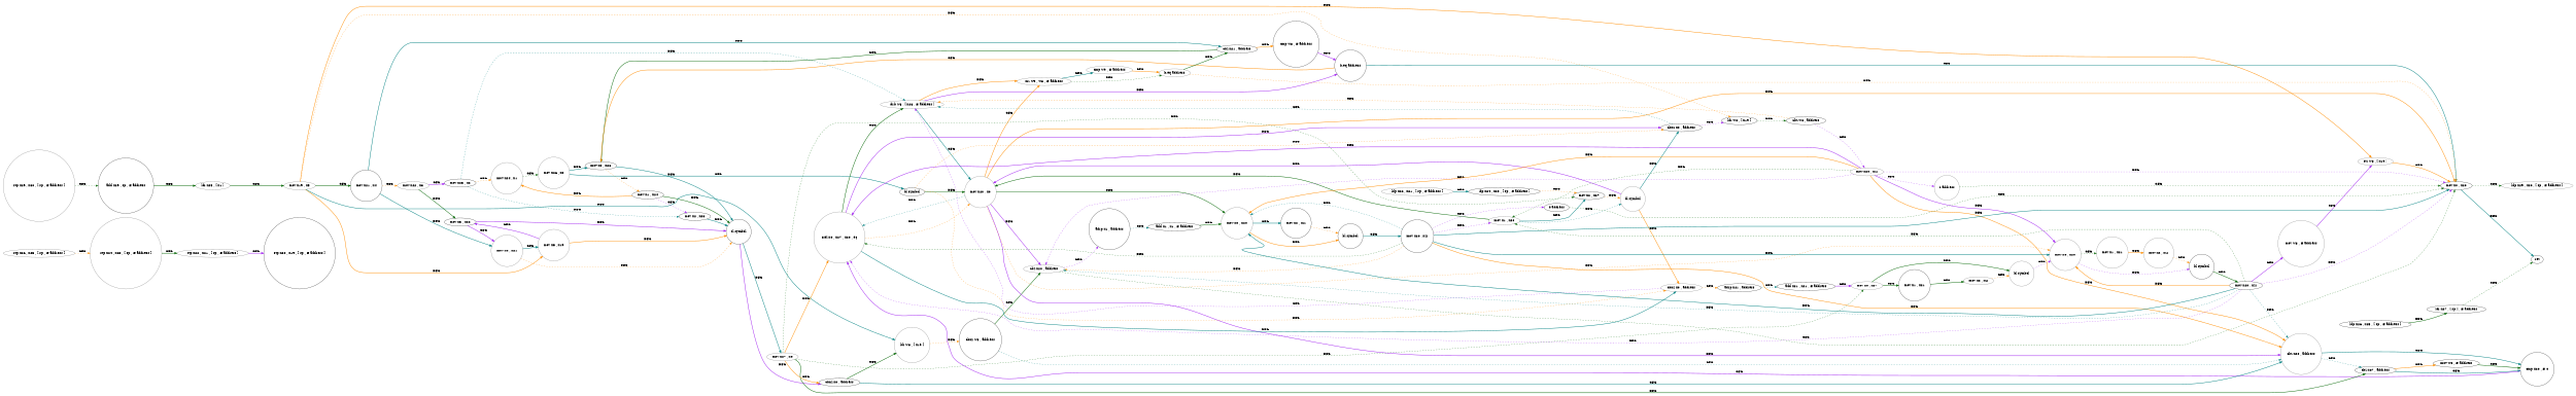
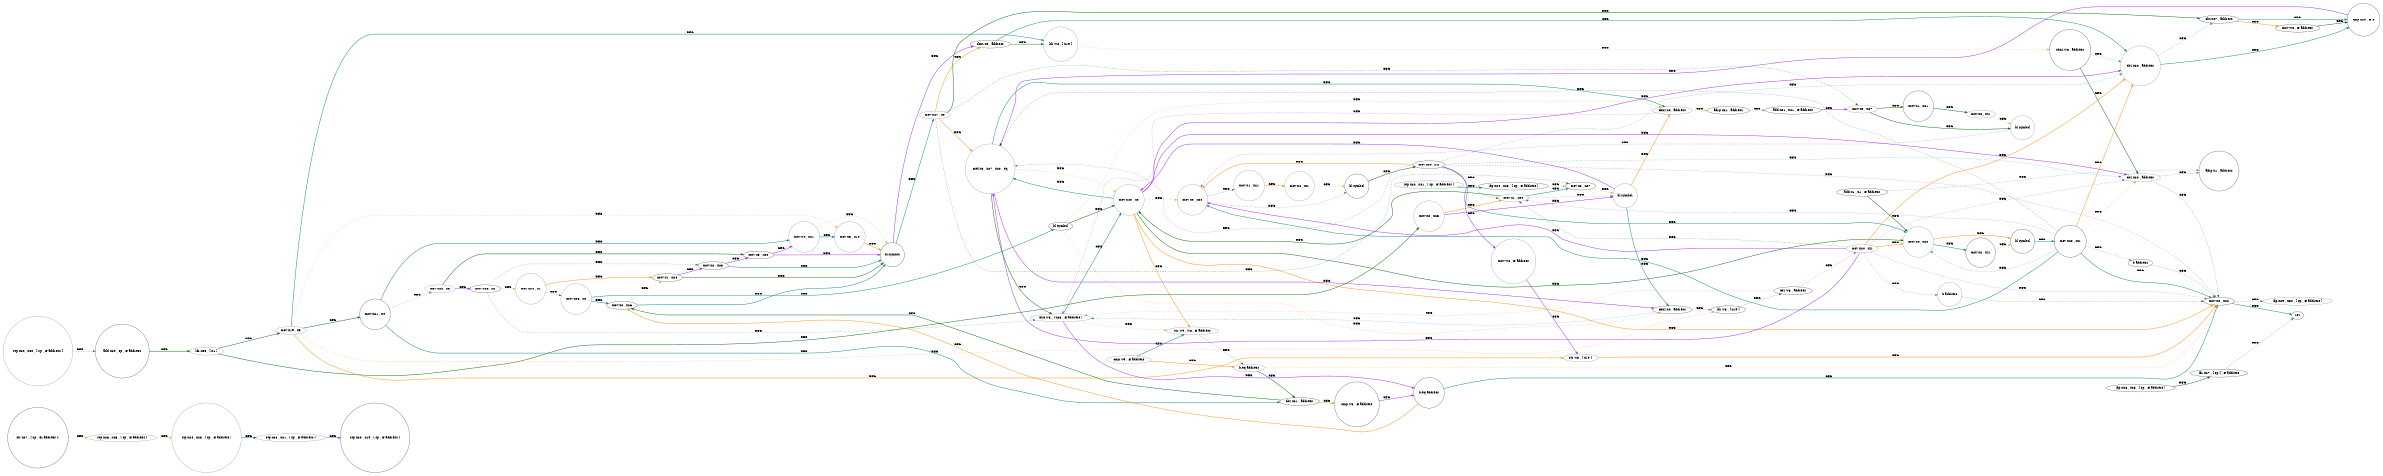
  digraph {
    rankdir=LR
    node [color=black shape=ellipse]
    edge [color=darkorange style=bold]
+   n1 [label="str x27 , [ sp , #- address ]!" shape=circle]
    n2 [color=gray40 label="stp x26 , x25 , [ sp , # address ]"]
    n3 [color=gray40 label="stp x24 , x23 , [ sp , # address ]" shape=circle]
    n4 [color=gray40 label="stp x22 , x21 , [ sp , # address ]"]
    n5 [label="stp x20 , x19 , [ sp , # address ]" shape=circle]
    n6 [color=gray40 label="stp x29 , x30 , [ sp , # address ]" shape=circle]
    n7 [label="add x29 , sp , # address" shape=circle]
    n8 [color=gray40 label="ldr x25 , [ x1 ]"]
    n9 [color=gray40 label="mov x19 , x5"]
+   n10 [color=gray40 label="mov x0 , x25" shape=circle]
    n11 [label="mov x21 , x4" shape=circle]
    n12 [label="ldr w8 , [ x19 ]"]
    n13 [color=gray40 label="mov x5 , x19" shape=circle]
    n14 [color=gray40 label="ldr w8 , [ x19 ]" shape=circle]
    n15 [color=gray40 label="str w8 , [ x19 ]"]
    n16 [color=gray40 label="mov x1 , x20"]
    n17 [color=gray40 label="bl symbol" shape=circle]
    n18 [color=gray40 label="mov x22 , x3"]
    n19 [label="cbz x21 , address"]
    n20 [color=gray40 label="mov x4 , x21" shape=circle]
    n21 [label="cbz w8 , address"]
    n22 [label="bl symbol" shape=circle]
    n23 [label="cbnz w8 , address" shape=circle]
    n24 [label="mov x0 , x20"]
    n25 [label="mov x23 , x2"]
    n26 [label="mov x3 , x22"]
    n27 [label="mov x0 , x26"]
    n28 [label="cmp w8 , # address" shape=circle]
    n29 [color=gray40 label="mov x24 , x1" shape=circle]
    n30 [color=gray40 label="ldrb w8 , [ x23 , # address ]"]
    n31 [label="mov x2 , x23"]
    n32 [color=gray40 label="mov x26 , x0" shape=circle]
    n33 [label="mov x1 , x24"]
    n34 [color=gray40 label="mov x20 , x0" shape=circle]
    n35 [color=gray40 label="orr w9 , w8 , # address"]
    n36 [label="b.eq address" shape=circle]
    n37 [label="bl symbol"]
    n38 [label="cbnz x0 , address"]
    n39 [color=gray40 label="cbnz x0 , address"]
    n40 [color=gray40 label="cbz x20 , address" shape=circle]
    n41 [color=gray40 label="cbz x20 , address"]
    n42 [color=gray40 label="csel x0 , x27 , x20 , eq" shape=circle]
    n43 [color=gray40 label="mov x0 , x20" shape=circle]
    n44 [color=gray40 label="mov x0 , x20" shape=circle]
    n45 [label="adrp x21 , address"]
    n46 [color=gray40 label="cmp w9 , # address"]
    n47 [color=gray40 label="b.eq address"]
    n48 [color=gray40 label="mov x20 , xzr"]
    n49 [color=gray40 label="ldp x29 , x30 , [ sp , # address ]"]
    n50 [label=ret]
    n51 [label="cbz x27 , address"]
    n52 [label="cmp x20 , # 0" shape=circle]
    n53 [label="adrp x1 , address" shape=circle]
    n54 [label="mov x2 , x27"]
    n55 [label="mov x2 , xzr" shape=circle]
    n56 [label="bl symbol" shape=circle]
    n57 [color=gray40 label="mov x1 , x21" shape=circle]
    n58 [label="bl symbol" shape=circle]
    n59 [color=gray40 label="b address" shape=circle]
    n60 [color=gray40 label="ldp x22 , x21 , [ sp , # address ]"]
    n61 [label="ldp x24 , x23 , [ sp , # address ]"]
    n62 [label="ldp x26 , x25 , [ sp , # address ]"]
    n63 [label="ldr x27 , [ sp ] , # address"]
    n64 [color=gray40 label="mov x27 , x0"]
    n65 [label="cbnz x0 , address"]
    n66 [color=gray40 label="mov x0 , x27"]
    n67 [label="mov w3 , # address"]
    n68 [label="mov x1 , x21" shape=circle]
    n69 [color=gray40 label="bl symbol" shape=circle]
    n70 [label="add x1 , x1 , # address"]
    n71 [label="add x21 , x21 , # address"]
    n72 [label="mov x20 , xzr" shape=circle]
    n73 [label="b address"]
    n74 [color=gray40 label="mov x2 , xzr"]
    n75 [color=gray40 label="mov x2 , xzr" shape=circle]
    n76 [label="mov x20 , xzr"]
    n77 [color=gray40 label="mov w8 , # address" shape=circle]
+   n1 -> n2 [label=CFG style=dashed]
    n2 -> n3 [label=CFG style=dashed]
    n3 -> n4 [color=darkgreen label=CFG]
    n4 -> n5 [color=purple label=CFG]
    n6 -> n7 [color=darkgreen label=CFG style=dashed]
    n7 -> n8 [color=darkgreen label=CFG]
    n8 -> n9 [color=darkgreen label=CFG]
+   n8 -> n10 [color=darkgreen label=DFG]
    n9 -> n11 [color=darkgreen label=CFG]
    n9 -> n12 [label=DFG style=dashed]
-   n9 -> n13 [label=DFG]
+   n9 -> n13 [label=DFG style=dashed]
    n9 -> n14 [color=teal label=DFG]
    n9 -> n15 [label=DFG]
-   n11 -> n18 [label=CFG style=dashed]
+   n10 -> n16 [label=CFG]
+   n10 -> n17 [color=purple label=DFG]
+   n11 -> n18 [color=purple label=CFG style=dashed]
    n11 -> n19 [color=teal label=DFG]
    n11 -> n20 [color=teal label=DFG]
    n12 -> n21 [color=darkgreen label=DFG style=dashed]
    n13 -> n22 [label=DFG]
    n14 -> n23 [label=DFG style=dashed]
    n15 -> n24 [label=CFG]
    n16 -> n17 [color=teal label=DFG style=dashed]
    n16 -> n34 [color=darkgreen label=DFG]
    n16 -> n54 [color=teal label=CFG]
    n17 -> n34 [color=purple label=DFG]
    n17 -> n38 [color=teal label=DFG]
    n17 -> n39 [label=DFG]
    n18 -> n25 [color=purple label=CFG]
    n18 -> n26 [color=darkgreen label=DFG]
    n19 -> n27 [color=darkgreen label=CFG]
    n19 -> n28 [label=CFG]
    n20 -> n13 [color=teal label=CFG]
    n20 -> n22 [label=DFG style=dashed]
    n21 -> n30 [label=CFG style=dashed]
    n21 -> n48 [color=purple label=CFG style=dashed]
    n22 -> n64 [color=teal label=DFG]
    n22 -> n65 [color=purple label=DFG]
    n23 -> n40 [color=teal label=CFG style=dashed]
    n23 -> n41 [color=darkgreen label=CFG]
    n24 -> n49 [color=darkgreen label=CFG style=dashed]
    n24 -> n50 [color=teal label=DFG]
    n25 -> n29 [label=CFG style=dashed]
    n25 -> n30 [color=teal label=DFG style=dashed]
    n25 -> n31 [color=teal label=DFG style=dashed]
    n26 -> n20 [color=purple label=CFG]
    n26 -> n22 [color=purple label=DFG]
    n27 -> n22 [color=teal label=DFG]
    n27 -> n33 [label=CFG style=dashed]
    n28 -> n36 [color=purple label=CFG]
    n29 -> n32 [color=darkgreen label=CFG style=dashed]
-   n33 -> n29 [label=DFG]
+   n29 -> n33 [label=DFG]
    n30 -> n34 [color=teal label=CFG]
-   n30 -> n35 [label=DFG]
+   n30 -> n35 [label=DFG style=dashed]
    n30 -> n36 [color=purple label=DFG]
    n31 -> n22 [color=teal label=DFG]
-   n13 -> n26 [color=purple label=CFG]
+   n31 -> n26 [color=purple label=CFG]
    n32 -> n27 [color=teal label=DFG]
    n32 -> n37 [color=teal label=CFG]
    n33 -> n22 [color=darkgreen label=DFG]
-   n33 -> n31 [color=purple label=CFG style=dashed]
+   n33 -> n31 [color=purple label=CFG]
    n34 -> n24 [label=DFG]
    n34 -> n35 [label=CFG]
    n34 -> n40 [color=purple label=DFG]
    n34 -> n41 [color=purple label=DFG]
-   n34 -> n42 [color=teal label=DFG style=dashed]
+   n34 -> n42 [color=teal label=DFG]
    n34 -> n43 [color=darkgreen label=DFG]
    n34 -> n44 [label=DFG style=dashed]
-   n35 -> n46 [color=teal label=CFG]
+   n46 -> n35 [color=teal label=CFG]
    n35 -> n47 [color=darkgreen label=DFG style=dashed]
    n36 -> n24 [color=teal label=CFG]
    n36 -> n27 [label=CFG]
    n37 -> n34 [color=darkgreen label=DFG]
    n37 -> n38 [label=DFG style=dashed]
    n37 -> n39 [label=DFG style=dashed]
    n38 -> n12 [color=purple label=CFG style=dashed]
    n38 -> n30 [color=teal label=CFG style=dashed]
    n39 -> n30 [color=purple label=CFG style=dashed]
    n39 -> n45 [label=CFG style=dashed]
    n40 -> n51 [color=teal label=CFG style=dashed]
    n40 -> n52 [color=teal label=CFG]
    n41 -> n24 [color=darkgreen label=CFG style=dashed]
    n41 -> n53 [color=purple label=CFG style=dashed]
    n42 -> n30 [color=darkgreen label=CFG]
    n42 -> n34 [label=DFG style=dashed]
    n42 -> n38 [color=purple label=DFG]
    n42 -> n39 [color=teal label=DFG]
    n43 -> n55 [color=teal label=CFG]
    n43 -> n56 [label=DFG]
    n44 -> n57 [color=darkgreen label=CFG style=dashed]
    n44 -> n58 [color=purple label=DFG style=dashed]
    n45 -> n71 [color=teal label=CFG style=dashed]
    n46 -> n47 [label=CFG]
    n47 -> n19 [color=darkgreen label=CFG]
    n47 -> n24 [label=CFG style=dashed]
    n48 -> n16 [color=darkgreen label=DFG style=dashed]
    n48 -> n24 [color=purple label=DFG style=dashed]
    n48 -> n40 [label=DFG]
    n48 -> n41 [color=purple label=DFG style=dashed]
    n48 -> n42 [color=purple label=DFG]
    n48 -> n43 [label=DFG]
    n48 -> n44 [color=purple label=DFG]
    n48 -> n59 [color=purple label=CFG style=dashed]
    n51 -> n52 [color=teal label=CFG]
    n51 -> n67 [label=CFG]
    n52 -> n42 [color=purple label=CFG]
-   n53 -> n70 [color=teal label=CFG style=dashed]
+   n70 -> n53 [color=teal label=CFG style=dashed]
    n54 -> n17 [label=DFG style=dashed]
    n55 -> n56 [label=CFG style=dashed]
    n56 -> n72 [color=teal label=CFG]
    n57 -> n75 [label=CFG]
    n58 -> n76 [color=darkgreen label=CFG]
    n59 -> n24 [color=darkgreen label=CFG style=dashed]
    n60 -> n61 [color=teal label=CFG]
    n61 -> n54 [label=CFG style=dashed]
    n62 -> n63 [color=darkgreen label=DFG]
    n63 -> n50 [color=darkgreen label=CFG style=dashed]
    n64 -> n42 [label=DFG]
    n64 -> n51 [color=darkgreen label=DFG]
    n64 -> n54 [color=darkgreen label=DFG style=dashed]
    n64 -> n65 [label=CFG]
    n64 -> n66 [color=darkgreen label=DFG style=dashed]
    n65 -> n14 [color=darkgreen label=CFG]
    n65 -> n40 [color=teal label=CFG]
    n66 -> n68 [color=darkgreen label=CFG]
    n66 -> n69 [color=darkgreen label=DFG]
    n67 -> n52 [color=darkgreen label=CFG]
    n68 -> n74 [color=darkgreen label=CFG]
    n69 -> n44 [color=purple label=CFG style=dashed]
    n70 -> n43 [color=darkgreen label=CFG]
    n71 -> n66 [color=purple label=CFG]
    n72 -> n16 [color=purple label=DFG style=dashed]
    n72 -> n24 [color=teal label=DFG]
    n72 -> n40 [label=DFG]
    n72 -> n41 [label=DFG style=dashed]
    n72 -> n42 [color=darkgreen label=DFG style=dashed]
    n72 -> n43 [color=teal label=DFG style=dashed]
    n72 -> n44 [color=teal label=DFG]
    n72 -> n73 [color=purple label=CFG style=dashed]
    n73 -> n24 [color=darkgreen label=CFG style=dashed]
    n74 -> n69 [label=CFG style=dashed]
    n75 -> n58 [label=CFG style=dashed]
    n76 -> n16 [color=darkgreen label=DFG style=dashed]
    n76 -> n24 [color=purple label=DFG style=dashed]
    n76 -> n40 [color=teal label=DFG style=dashed]
    n76 -> n41 [color=teal label=DFG style=dashed]
    n76 -> n42 [color=purple label=DFG style=dashed]
    n76 -> n43 [color=teal label=DFG]
    n76 -> n44 [label=DFG]
    n76 -> n77 [color=purple label=CFG]
    n77 -> n15 [color=purple label=CFG]
  }
